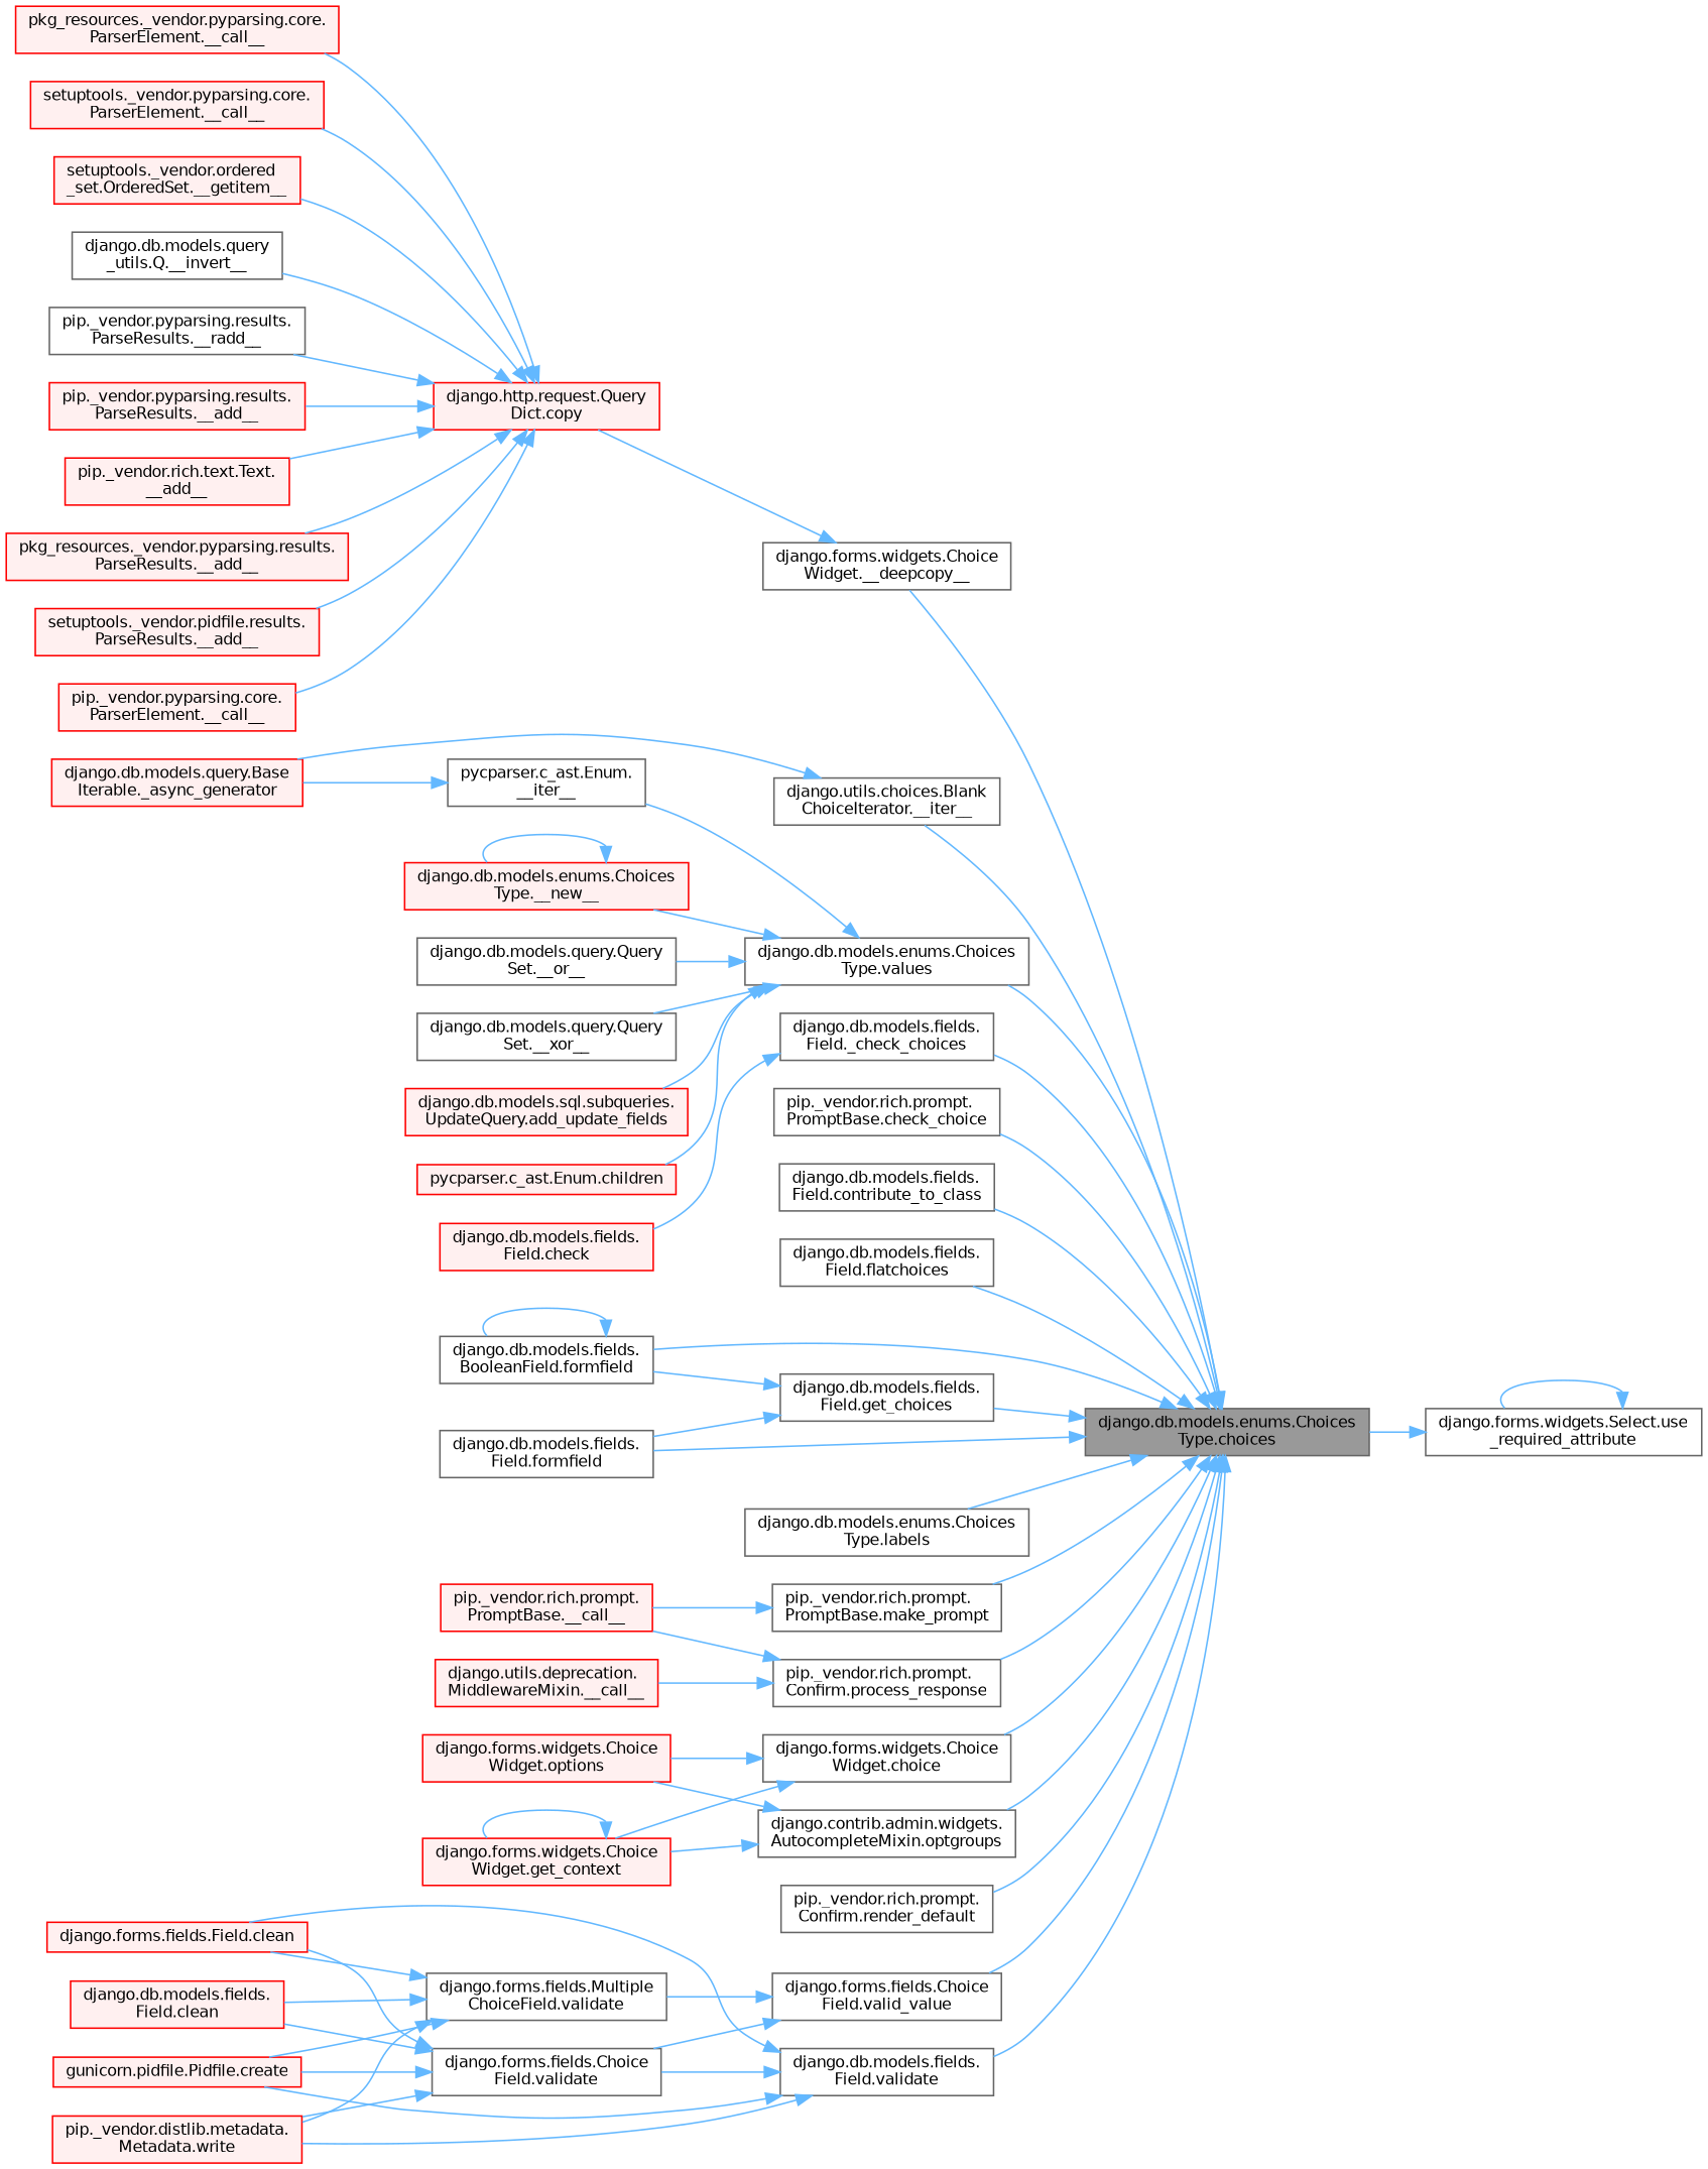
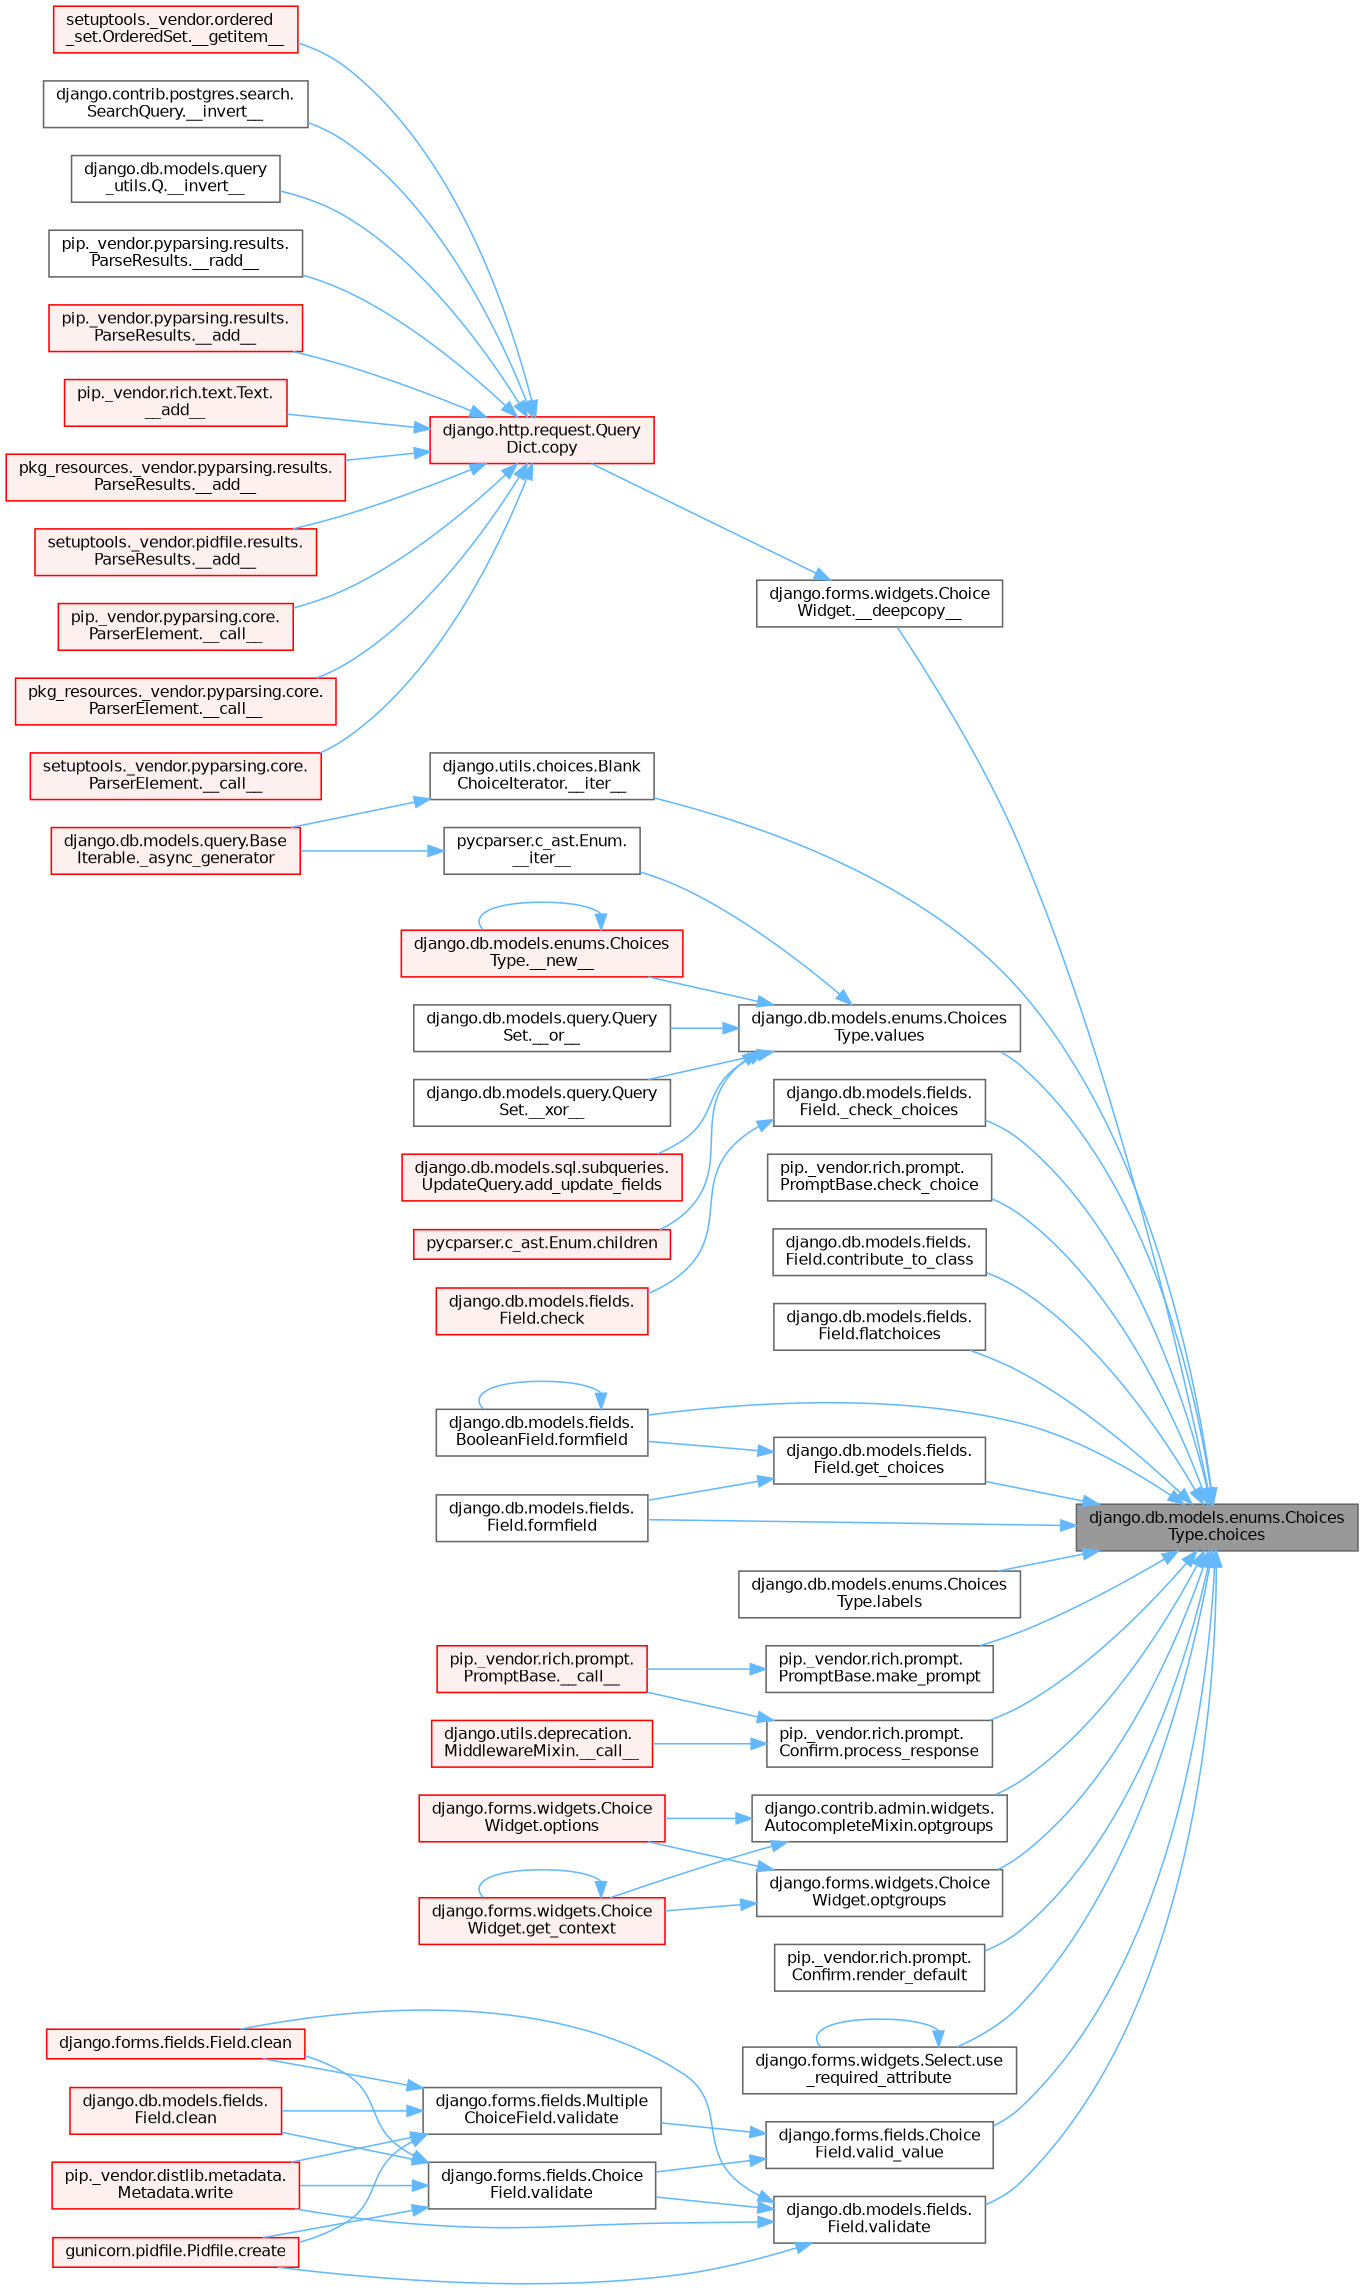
  digraph {
    rankdir=RL
    node [color=grey40 fillcolor=white fontname=Helvetica fontsize=10 shape=box style=filled]
    edge [color=steelblue1 dir=back fontname=Helvetica fontsize=10 labelfontname=Helvetica labelfontsize=10 style=solid]
    n1 [color=gray40 fillcolor=grey60 fontcolor=black height=0.2 label="django.db.models.enums.Choices\lType.choices" width=0.4]
    n2 [height=0.2 label="django.forms.widgets.Choice\lWidget.__deepcopy__" width=0.4]
    n3 [height=0.2 label="django.utils.choices.Blank\lChoiceIterator.__iter__" width=0.4]
    n4 [height=0.2 label="django.db.models.fields.\lField._check_choices" width=0.4]
    n5 [height=0.2 label="pip._vendor.rich.prompt.\lPromptBase.check_choice" width=0.4]
    n6 [height=0.2 label="django.db.models.fields.\lField.contribute_to_class" width=0.4]
    n7 [height=0.2 label="django.db.models.fields.\lField.flatchoices" width=0.4]
    n8 [height=0.2 label="django.db.models.fields.\lBooleanField.formfield" width=0.4]
    n9 [height=0.2 label="django.db.models.fields.\lField.formfield" width=0.4]
    n10 [height=0.2 label="django.db.models.fields.\lField.get_choices" width=0.4]
    n11 [height=0.2 label="django.db.models.enums.Choices\lType.labels" width=0.4]
    n12 [height=0.2 label="pip._vendor.rich.prompt.\lPromptBase.make_prompt" width=0.4]
    n13 [height=0.2 label="django.contrib.admin.widgets.\lAutocompleteMixin.optgroups" width=0.4]
-   n14 [height=0.2 label="django.forms.widgets.Choice\lWidget.choice" width=0.4]
+   n14 [height=0.2 label="django.forms.widgets.Choice\lWidget.optgroups" width=0.4]
    n15 [height=0.2 label="pip._vendor.rich.prompt.\lConfirm.process_response" width=0.4]
    n16 [height=0.2 label="pip._vendor.rich.prompt.\lConfirm.render_default" width=0.4]
    n17 [height=0.2 label="django.forms.widgets.Select.use\l_required_attribute" width=0.4]
    n18 [height=0.2 label="django.forms.fields.Choice\lField.valid_value" width=0.4]
    n19 [height=0.2 label="django.db.models.fields.\lField.validate" width=0.4]
    n20 [height=0.2 label="django.db.models.enums.Choices\lType.values" width=0.4]
    n21 [color=red fillcolor="#FFF0F0" height=0.2 label="django.http.request.Query\lDict.copy" width=0.4]
    n22 [color=red fillcolor="#FFF0F0" height=0.2 label="django.db.models.query.Base\lIterable._async_generator" width=0.4]
    n23 [color=red fillcolor="#FFF0F0" height=0.2 label="django.db.models.fields.\lField.check" width=0.4]
    n24 [color=red fillcolor="#FFF0F0" height=0.2 label="pip._vendor.rich.prompt.\lPromptBase.__call__" width=0.4]
    n25 [color=red fillcolor="#FFF0F0" height=0.2 label="django.forms.widgets.Choice\lWidget.get_context" width=0.4]
    n26 [color=red fillcolor="#FFF0F0" height=0.2 label="django.forms.widgets.Choice\lWidget.options" width=0.4]
    n27 [color=red fillcolor="#FFF0F0" height=0.2 label="django.utils.deprecation.\lMiddlewareMixin.__call__" width=0.4]
    n28 [height=0.2 label="django.forms.fields.Choice\lField.validate" width=0.4]
    n29 [height=0.2 label="django.forms.fields.Multiple\lChoiceField.validate" width=0.4]
    n30 [color=red fillcolor="#FFF0F0" height=0.2 label="django.forms.fields.Field.clean" width=0.4]
    n31 [color=red fillcolor="#FFF0F0" height=0.2 label="gunicorn.pidfile.Pidfile.create" width=0.4]
    n32 [color=red fillcolor="#FFF0F0" height=0.2 label="pip._vendor.distlib.metadata.\lMetadata.write" width=0.4]
    n33 [height=0.2 label="pycparser.c_ast.Enum.\l__iter__" width=0.4]
    n34 [color=red fillcolor="#FFF0F0" height=0.2 label="django.db.models.enums.Choices\lType.__new__" width=0.4]
    n35 [height=0.2 label="django.db.models.query.Query\lSet.__or__" width=0.4]
    n36 [height=0.2 label="django.db.models.query.Query\lSet.__xor__" width=0.4]
    n37 [color=red fillcolor="#FFF0F0" height=0.2 label="django.db.models.sql.subqueries.\lUpdateQuery.add_update_fields" width=0.4]
    n38 [color=red fillcolor="#FFF0F0" height=0.2 label="pycparser.c_ast.Enum.children" width=0.4]
    n39 [color=red fillcolor="#FFF0F0" height=0.2 label="pip._vendor.pyparsing.results.\lParseResults.__add__" width=0.4]
    n40 [color=red fillcolor="#FFF0F0" height=0.2 label="pip._vendor.rich.text.Text.\l__add__" width=0.4]
    n41 [color=red fillcolor="#FFF0F0" height=0.2 label="pkg_resources._vendor.pyparsing.results.\lParseResults.__add__" width=0.4]
    n42 [color=red fillcolor="#FFF0F0" height=0.2 label="setuptools._vendor.pidfile.results.\lParseResults.__add__" width=0.4]
    n43 [color=red fillcolor="#FFF0F0" height=0.2 label="pip._vendor.pyparsing.core.\lParserElement.__call__" width=0.4]
    n44 [color=red fillcolor="#FFF0F0" height=0.2 label="pkg_resources._vendor.pyparsing.core.\lParserElement.__call__" width=0.4]
    n45 [color=red fillcolor="#FFF0F0" height=0.2 label="setuptools._vendor.pyparsing.core.\lParserElement.__call__" width=0.4]
    n46 [color=red fillcolor="#FFF0F0" height=0.2 label="setuptools._vendor.ordered\l_set.OrderedSet.__getitem__" width=0.4]
+   n47 [height=0.2 label="django.contrib.postgres.search.\lSearchQuery.__invert__" width=0.4]
    n48 [height=0.2 label="django.db.models.query\l_utils.Q.__invert__" width=0.4]
    n49 [height=0.2 label="pip._vendor.pyparsing.results.\lParseResults.__radd__" width=0.4]
    n50 [color=red fillcolor="#FFF0F0" height=0.2 label="django.db.models.fields.\lField.clean" width=0.4]
    n1 -> n2
    n1 -> n3
    n1 -> n4
    n1 -> n5
    n1 -> n6
    n1 -> n7
    n1 -> n8
    n1 -> n9
    n1 -> n10
    n1 -> n11
    n1 -> n12
    n1 -> n13
    n1 -> n14
    n1 -> n15
    n1 -> n16
-   n17 -> n1
+   n1 -> n17
    n1 -> n18
    n1 -> n19
    n1 -> n20
    n2 -> n21
    n3 -> n22
    n4 -> n23
    n8 -> n8
    n10 -> n8
    n10 -> n9
    n12 -> n24
    n13 -> n25
    n13 -> n26
    n14 -> n25
    n14 -> n26
    n15 -> n24
    n15 -> n27
    n17 -> n17
    n18 -> n28
    n18 -> n29
    n19 -> n28
    n19 -> n30
    n19 -> n31
    n19 -> n32
    n20 -> n33
    n20 -> n34
    n20 -> n35
    n20 -> n36
    n20 -> n37
    n20 -> n38
    n21 -> n39
    n21 -> n40
    n21 -> n41
    n21 -> n42
    n21 -> n43
    n21 -> n44
    n21 -> n45
    n21 -> n46
+   n21 -> n47
    n21 -> n48
    n21 -> n49
    n25 -> n25
    n28 -> n30
    n28 -> n31
    n28 -> n32
    n28 -> n50
    n29 -> n30
    n29 -> n31
    n29 -> n32
    n29 -> n50
    n33 -> n22
    n34 -> n34
  }
